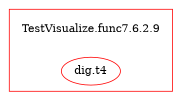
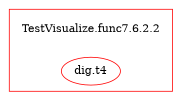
  digraph {
    compound=true
    rankdir=RL
-   n1 [label="TestVisualize.func7.6.2.9" shape=plaintext]
+   n1 [label="TestVisualize.func7.6.2.2" shape=plaintext]
    n2 [color=red label="dig.t4"]
    subgraph cluster_1 {
      color=red
      n1
      n2
    }
  }
